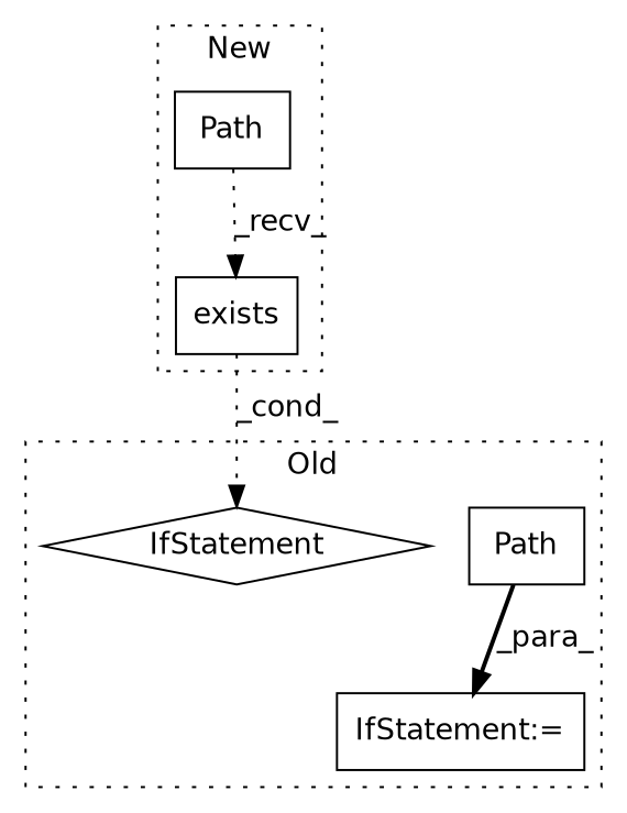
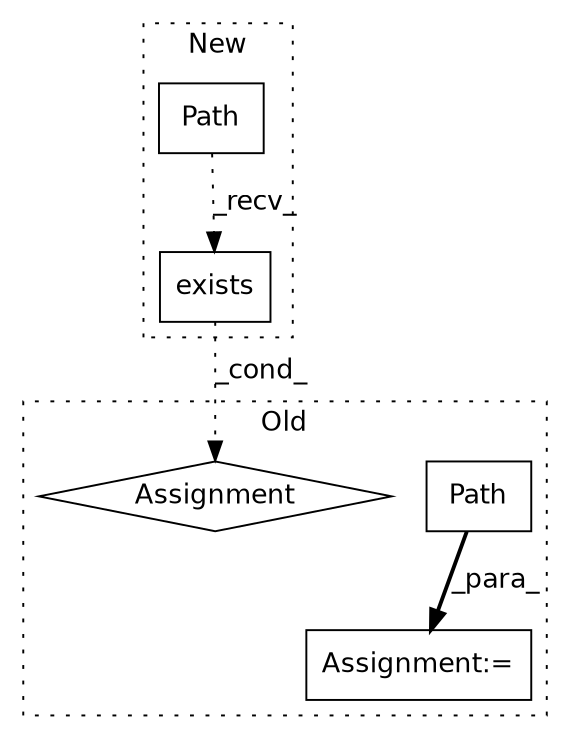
  digraph {
    fontname="DejaVu Sans"
    node [a=32 fontname="DejaVu Sans" l="5,1" shape=box]
    edge [fontname="DejaVu Sans" style=dotted]
    n1 [l=8 label=exists s=2971]
    n2 [label=Path s="2940,2969"]
    n3 [label=Path s="3774,3792"]
-   n4 [a=25 l="4,2" label=IfStatement s="3799,3820" shape=diamond]
-   n5 [a=7 l=1 label="IfStatement:=" s=3765]
+   n4 [a=25 l="4,2" label=Assignment s="3799,3820" shape=diamond]
+   n5 [a=7 l=1 label="Assignment:=" s=3765]
    subgraph cluster_1 {
      label=New
      style=dotted
      n1
      n2
    }
    subgraph cluster_2 {
      label=Old
      style=dotted
      n3
      n4
      n5
    }
    n1 -> n4 [label=_cond_]
    n2 -> n1 [label=_recv_]
    n3 -> n5 [label=_para_ style=bold]
  }
